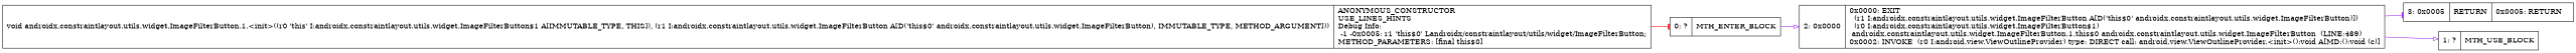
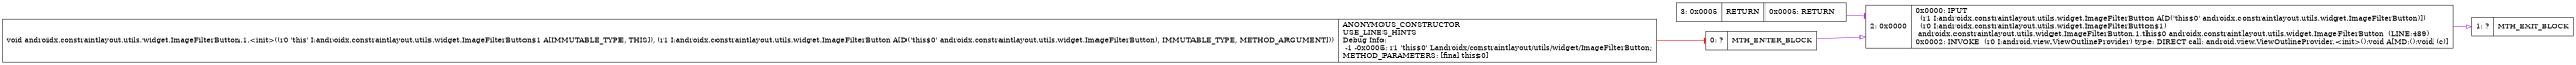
  digraph {
    fontname="DejaVu Serif"
    rankdir=LR
    node [fontname="DejaVu Serif" shape=record]
    edge [arrowhead=onormal color=purple fontname="DejaVu Serif"]
    n1 [label="{0\:\ ?|MTH_ENTER_BLOCK\l}"]
-   n2 [label="{2\:\ 0x0000|0x0000: EXIT  \l  (r1 I:androidx.constraintlayout.utils.widget.ImageFilterButton A[D('this$0' androidx.constraintlayout.utils.widget.ImageFilterButton)])\l  (r0 I:androidx.constraintlayout.utils.widget.ImageFilterButton$1)\l androidx.constraintlayout.utils.widget.ImageFilterButton.1.this$0 androidx.constraintlayout.utils.widget.ImageFilterButton  (LINE:489)\l0x0002: INVOKE  (r0 I:android.view.ViewOutlineProvider) type: DIRECT call: android.view.ViewOutlineProvider.\<init\>():void A[MD:():void (c)]\l}"]
+   n2 [label="{2\:\ 0x0000|0x0000: IPUT  \l  (r1 I:androidx.constraintlayout.utils.widget.ImageFilterButton A[D('this$0' androidx.constraintlayout.utils.widget.ImageFilterButton)])\l  (r0 I:androidx.constraintlayout.utils.widget.ImageFilterButton$1)\l androidx.constraintlayout.utils.widget.ImageFilterButton.1.this$0 androidx.constraintlayout.utils.widget.ImageFilterButton  (LINE:489)\l0x0002: INVOKE  (r0 I:android.view.ViewOutlineProvider) type: DIRECT call: android.view.ViewOutlineProvider.\<init\>():void A[MD:():void (c)]\l}"]
    n3 [label="{3\:\ 0x0005|RETURN\l|0x0005: RETURN   \l}"]
-   n4 [label="{1\:\ ?|MTH_USE_BLOCK\l}"]
+   n4 [label="{1\:\ ?|MTH_EXIT_BLOCK\l}"]
    n5 [label="{void androidx.constraintlayout.utils.widget.ImageFilterButton.1.\<init\>((r0 'this' I:androidx.constraintlayout.utils.widget.ImageFilterButton$1 A[IMMUTABLE_TYPE, THIS]), (r1 I:androidx.constraintlayout.utils.widget.ImageFilterButton A[D('this$0' androidx.constraintlayout.utils.widget.ImageFilterButton), IMMUTABLE_TYPE, METHOD_ARGUMENT]))  | ANONYMOUS_CONSTRUCTOR\lUSE_LINES_HINTS\lDebug Info:\l  \-1 \-0x0005: r1 'this$0' Landroidx\/constraintlayout\/utils\/widget\/ImageFilterButton;\lMETHOD_PARAMETERS: [final this$0]\l}"]
    n1 -> n2
-   n2 -> n3 [arrowhead=tee]
+   n3 -> n2 [arrowhead=tee]
    n2 -> n4
    n5 -> n1 [arrowhead=tee color=red]
  }
